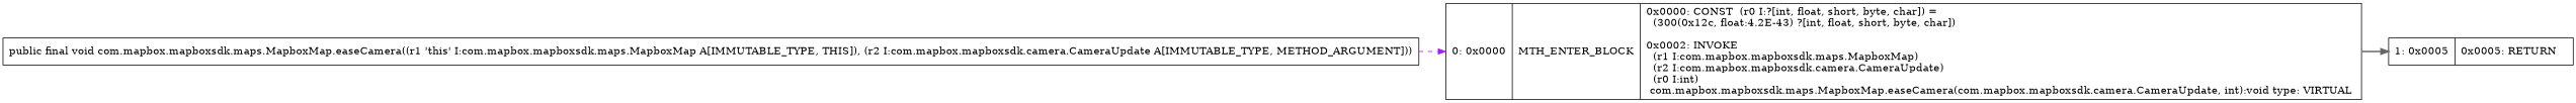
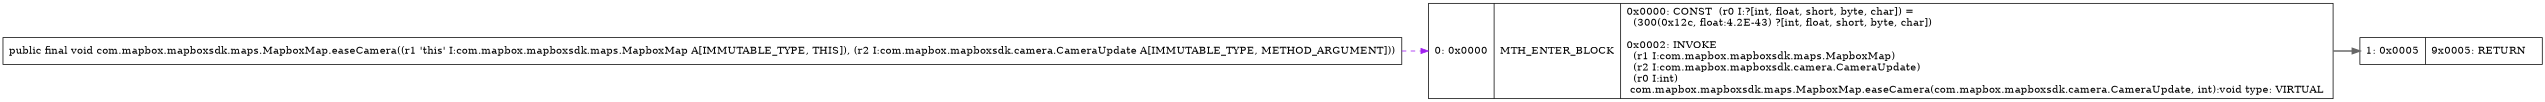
  digraph {
    rankdir=LR
    node [shape=record]
    n1 [label="{0\:\ 0x0000|MTH_ENTER_BLOCK\l|0x0000: CONST  (r0 I:?[int, float, short, byte, char]) = \l  (300(0x12c, float:4.2E\-43) ?[int, float, short, byte, char])\l \l0x0002: INVOKE  \l  (r1 I:com.mapbox.mapboxsdk.maps.MapboxMap)\l  (r2 I:com.mapbox.mapboxsdk.camera.CameraUpdate)\l  (r0 I:int)\l com.mapbox.mapboxsdk.maps.MapboxMap.easeCamera(com.mapbox.mapboxsdk.camera.CameraUpdate, int):void type: VIRTUAL \l}"]
-   n2 [label="{1\:\ 0x0005|0x0005: RETURN   \l}"]
+   n2 [label="{1\:\ 0x0005|9x0005: RETURN   \l}"]
    n3 [label="{public final void com.mapbox.mapboxsdk.maps.MapboxMap.easeCamera((r1 'this' I:com.mapbox.mapboxsdk.maps.MapboxMap A[IMMUTABLE_TYPE, THIS]), (r2 I:com.mapbox.mapboxsdk.camera.CameraUpdate A[IMMUTABLE_TYPE, METHOD_ARGUMENT])) }"]
    n1 -> n2 [color=gray40 style=bold]
    n3 -> n1 [color=purple style=dashed]
  }
